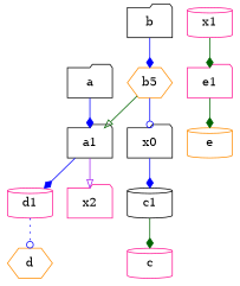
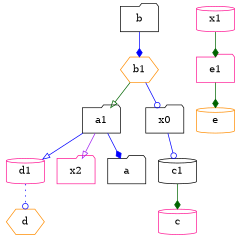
  digraph {
    node [color=deeppink shape=folder]
    edge [arrowhead=diamond color=blue style=solid]
    d1 [shape=cylinder]
    a1 [color=black]
    x2
    a [color=black]
    d [color=darkorange shape=hexagon]
    c1 [color=black shape=cylinder]
    c [shape=cylinder]
    e1
    e [color=darkorange shape=cylinder]
-   b1 [color=darkorange shape=hexagon label=b5]
+   b1 [color=darkorange shape=hexagon]
    b [color=black]
    x0 [color=black]
    x1 [shape=cylinder]
    d1 -> d [arrowhead=odot style=dotted]
-   a1 -> d1
+   a1 -> d1 [arrowhead=onormal]
    a1 -> x2 [arrowhead=onormal color=purple]
-   a -> a1
+   a1 -> a
    c1 -> c [color=darkgreen]
    e1 -> e [color=darkgreen]
    b1 -> a1 [arrowhead=onormal color=darkgreen]
    b1 -> x0 [arrowhead=odot]
    b -> b1
-   x0 -> c1
+   x0 -> c1 [arrowhead=odot]
    x1 -> e1 [color=darkgreen]
  }
